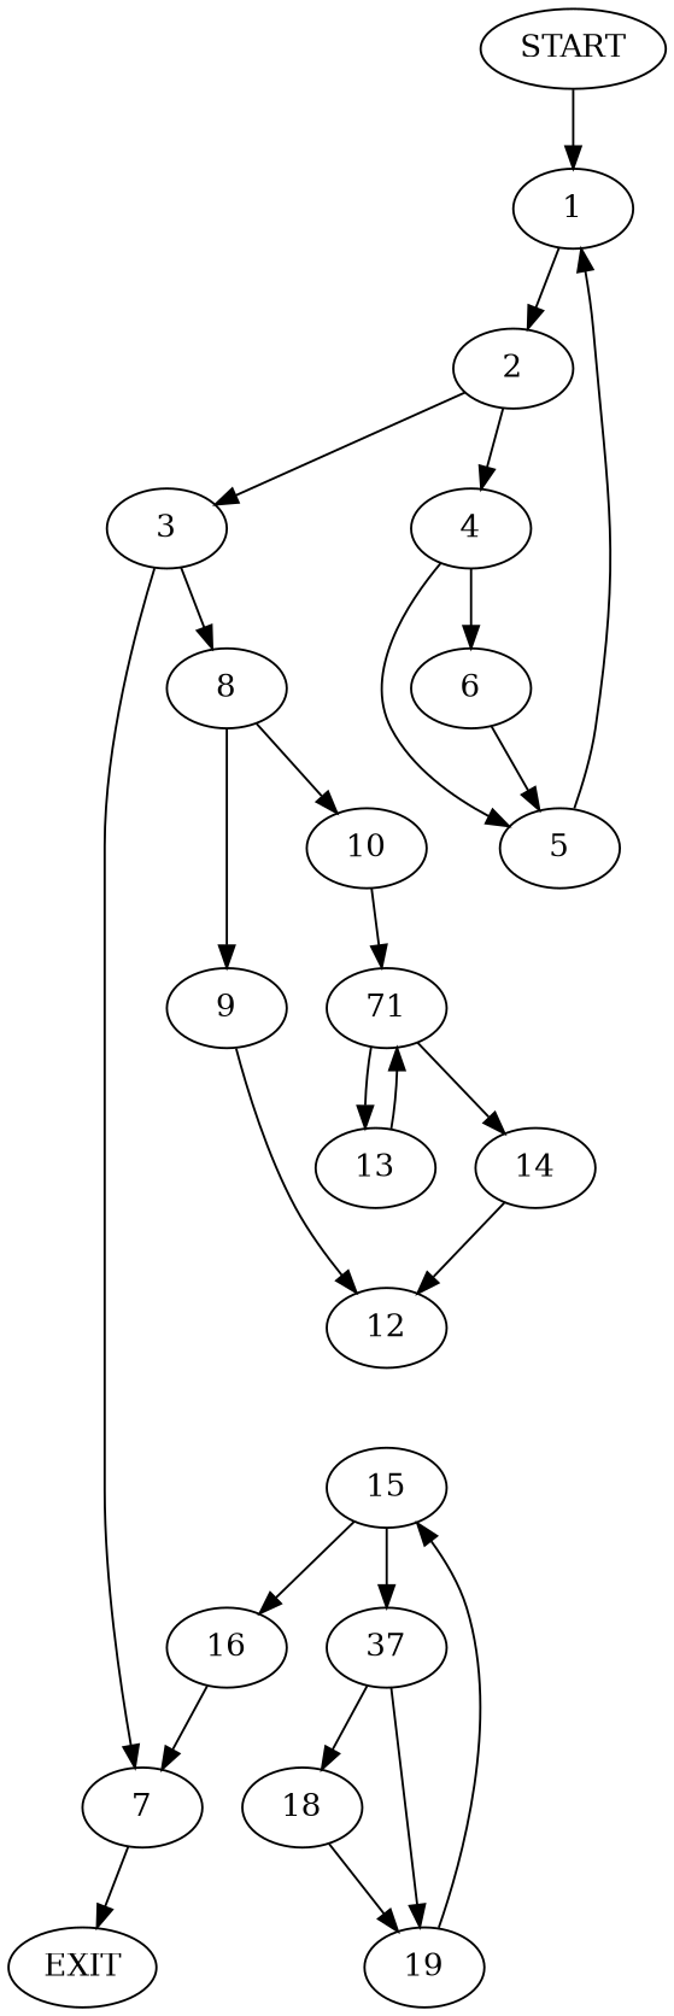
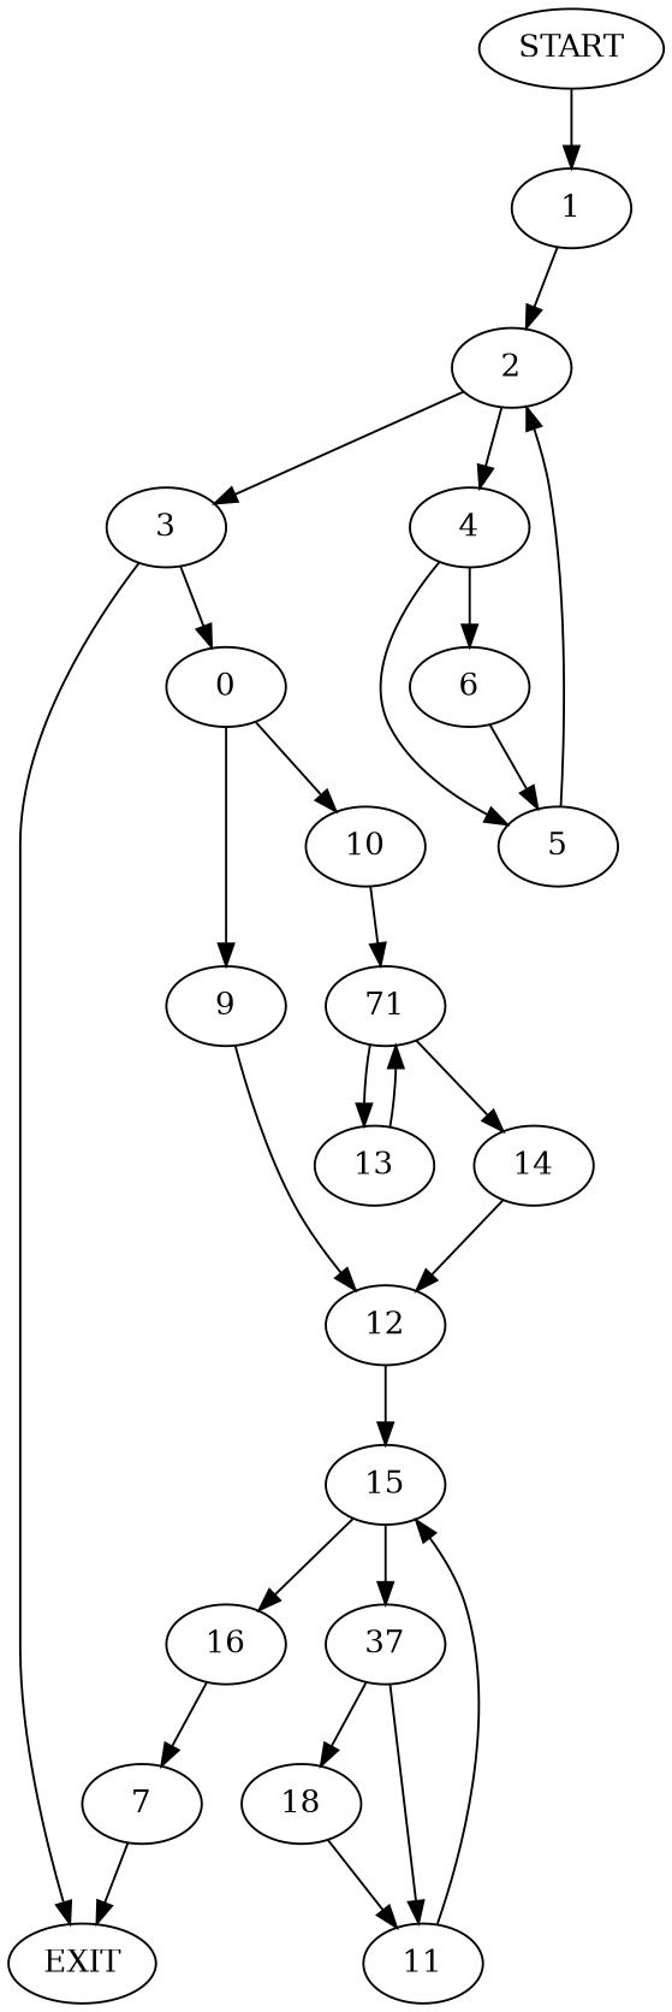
  digraph {
    n1 [label=START]
    1
    2
    n4 [label=EXIT]
    3
    4
    7
-   8
+   8 [label=0]
    5
    6
    9
    10
    12
    n14 [label=71]
    15
    13
    14
    16
    n19 [label=37]
    18
-   19
+   19 [label=11]
    n1 -> 1
    1 -> 2
    2 -> 3
    2 -> 4
-   3 -> 7
+   3 -> n4
    3 -> 8
    4 -> 5
    4 -> 6
    7 -> n4
    8 -> 9
    8 -> 10
-   5 -> 1
+   5 -> 2
    6 -> 5
    9 -> 12
    10 -> n14
+   12 -> 15
    n14 -> 13
    n14 -> 14
    15 -> 16
    15 -> n19
    13 -> n14
    14 -> 12
    16 -> 7
    n19 -> 18
    n19 -> 19
    18 -> 19
    19 -> 15
  }
